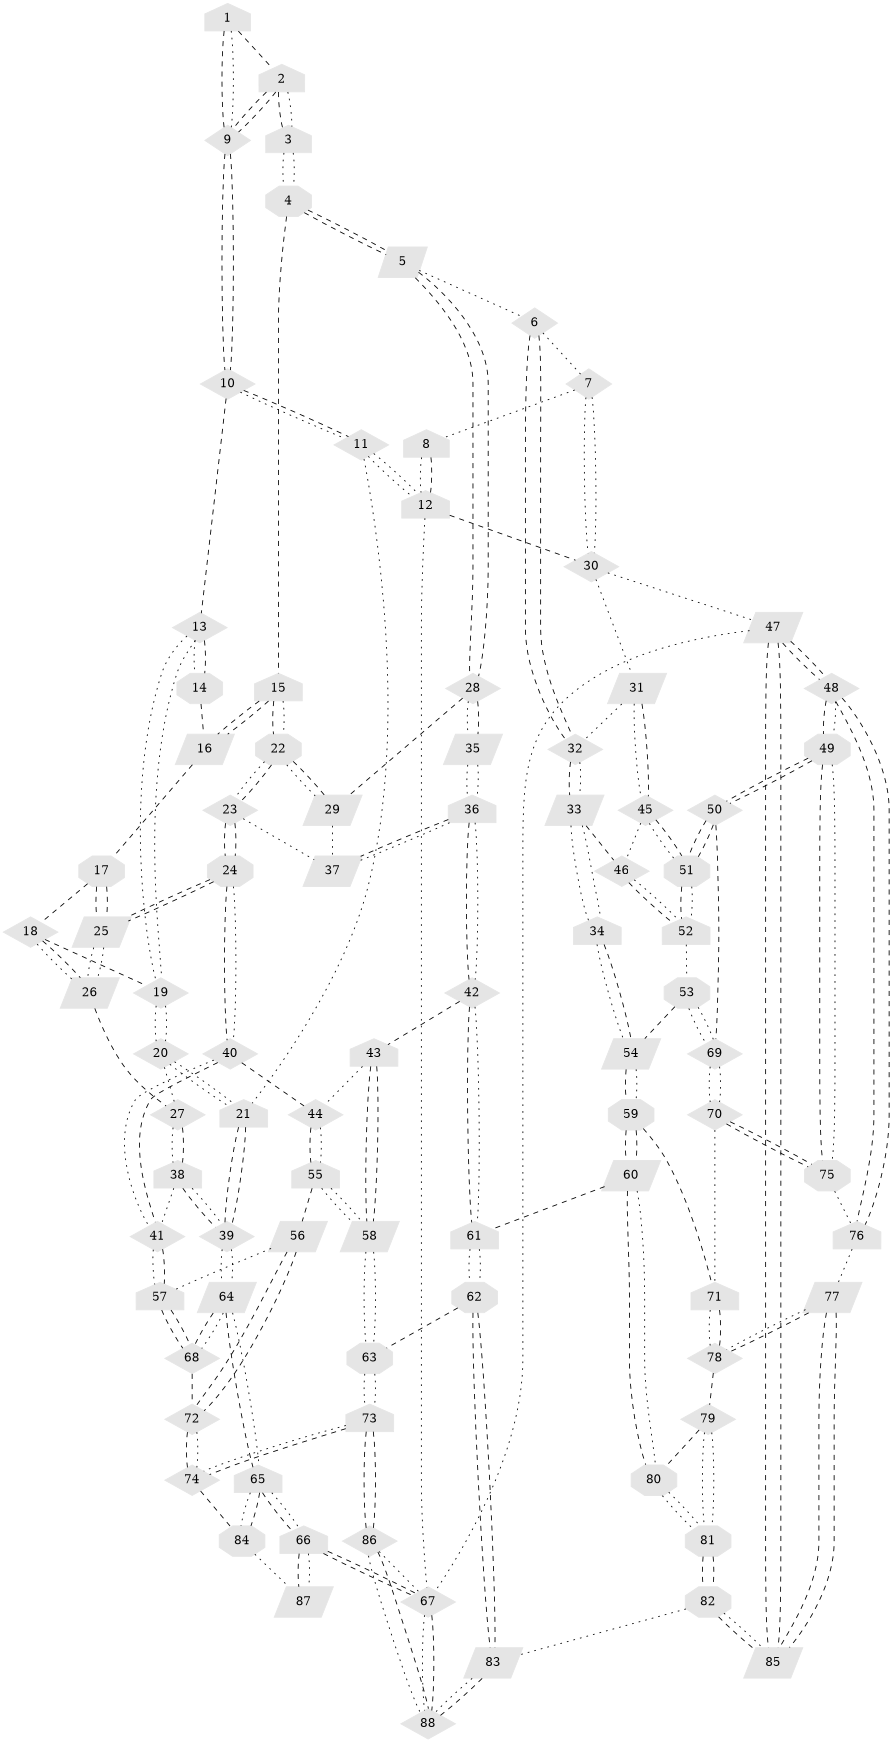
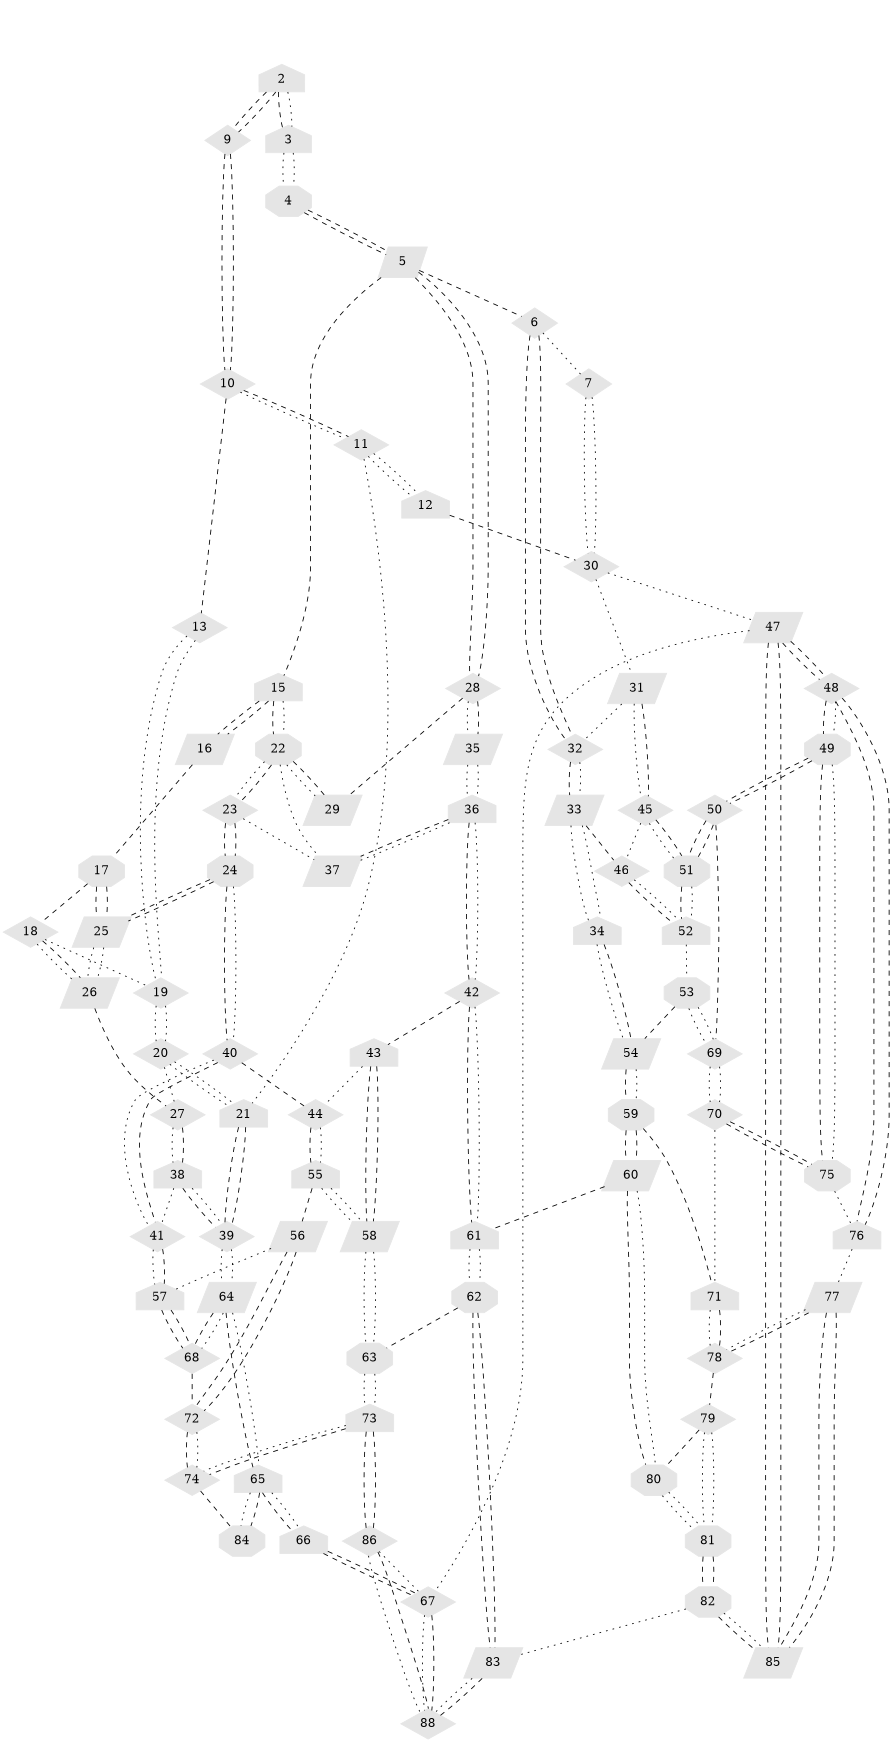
  graph {
    node [color=gray90 shape=diamond style=filled]
    edge [style=dashed]
-   1 [shape=house]
    2 [shape=house]
    9
    3 [shape=house]
    10
    4 [shape=octagon]
    5 [shape=parallelogram]
    15 [shape=house]
    6
    28
    16 [shape=parallelogram]
    22 [shape=octagon]
    7
    32
    29 [shape=parallelogram]
    35 [shape=parallelogram]
-   8 [shape=house]
    30
    33 [shape=parallelogram]
    12 [shape=house]
    31 [shape=parallelogram]
    47 [shape=parallelogram]
    67
    11
    13
    21 [shape=house]
-   14 [shape=octagon]
    19
    39
    88
    20
    17 [shape=octagon]
    23
    18
    25 [shape=parallelogram]
    26 [shape=parallelogram]
    27
    38 [shape=house]
    64 [shape=parallelogram]
    24 [shape=octagon]
    37 [shape=parallelogram]
    40
    41
    44
    36 [shape=house]
    45
    48
    85 [shape=parallelogram]
    46
    51 [shape=octagon]
    34 [shape=house]
    54 [shape=parallelogram]
    52 [shape=house]
    59 [shape=octagon]
    42
    43 [shape=house]
    61 [shape=house]
    57 [shape=house]
    68
    65 [shape=house]
    55 [shape=house]
    58 [shape=parallelogram]
    62 [shape=octagon]
    63 [shape=octagon]
    56 [shape=parallelogram]
    53 [shape=octagon]
    49 [shape=octagon]
    76 [shape=house]
    50
    75 [shape=octagon]
    77 [shape=parallelogram]
    69
    70
    60 [shape=parallelogram]
    71 [shape=house]
    72
    74
    73 [shape=house]
    80 [shape=octagon]
    78
    81 [shape=octagon]
    83 [shape=parallelogram]
    86
    66 [shape=house]
    84 [shape=octagon]
-   87 [shape=parallelogram]
    79
    82 [shape=octagon]
-   1 -- 2
-   1 -- 9
-   1 -- 9 [style=dotted]
    2 -- 9
    2 -- 9
    2 -- 3
    2 -- 3 [style=dotted]
    9 -- 10
    9 -- 10
    3 -- 4 [style=dotted]
    3 -- 4 [style=dotted]
    10 -- 11 [style=dotted]
    10 -- 11
    10 -- 13
    4 -- 5
    4 -- 5
-   4 -- 15
-   5 -- 6 [style=dotted]
+   5 -- 15
+   5 -- 6
    5 -- 28
    5 -- 28
    15 -- 16
    15 -- 16
    15 -- 22
    15 -- 22 [style=dotted]
    6 -- 7 [style=dotted]
    6 -- 32
    6 -- 32
    28 -- 29
    28 -- 35 [style=dotted]
    28 -- 35
    16 -- 17
    22 -- 29 [style=dotted]
    22 -- 29
    22 -- 23 [style=dotted]
    22 -- 23
-   7 -- 8 [style=dotted]
    7 -- 30 [style=dotted]
    7 -- 30 [style=dotted]
    32 -- 33
    32 -- 33 [style=dotted]
-   29 -- 37 [style=dotted]
+   22 -- 37 [style=dotted]
    35 -- 36 [style=dotted]
    35 -- 36 [style=dotted]
-   8 -- 12 [style=dotted]
-   8 -- 12
    30 -- 31 [style=dotted]
    30 -- 47 [style=dotted]
    33 -- 46
    33 -- 34 [style=dotted]
    33 -- 34 [style=dotted]
    12 -- 30
-   12 -- 67 [style=dotted]
    31 -- 32 [style=dotted]
    31 -- 45 [style=dotted]
    31 -- 45
    47 -- 67 [style=dotted]
    47 -- 48
    47 -- 48
    47 -- 85
    47 -- 85
    67 -- 88 [style=dotted]
    67 -- 88
    11 -- 12 [style=dotted]
    11 -- 12 [style=dotted]
    11 -- 21 [style=dotted]
-   13 -- 14 [style=dotted]
-   13 -- 14
    13 -- 19 [style=dotted]
    13 -- 19 [style=dotted]
    21 -- 39
    21 -- 39
-   14 -- 16
    19 -- 20 [style=dotted]
    19 -- 20 [style=dotted]
    39 -- 64 [style=dotted]
    39 -- 64 [style=dotted]
    20 -- 21 [style=dotted]
    20 -- 21 [style=dotted]
    20 -- 27 [style=dotted]
    17 -- 18
    17 -- 25
    17 -- 25
    23 -- 24
    23 -- 24
    23 -- 37 [style=dotted]
-   18 -- 19
+   18 -- 19 [style=dotted]
    18 -- 26 [style=dotted]
    18 -- 26
    25 -- 26 [style=dotted]
    25 -- 26 [style=dotted]
    26 -- 27
    27 -- 38 [style=dotted]
    27 -- 38
    38 -- 39
    38 -- 39 [style=dotted]
    38 -- 41 [style=dotted]
    64 -- 68
    64 -- 68 [style=dotted]
    64 -- 65
    64 -- 65 [style=dotted]
    24 -- 25
    24 -- 25
    24 -- 40
    24 -- 40 [style=dotted]
    40 -- 41 [style=dotted]
    40 -- 41
    40 -- 44
    41 -- 57 [style=dotted]
    41 -- 57
    44 -- 55
    44 -- 55 [style=dotted]
    36 -- 37
    36 -- 37 [style=dotted]
    36 -- 42
    36 -- 42 [style=dotted]
    45 -- 46 [style=dotted]
    45 -- 51 [style=dotted]
    45 -- 51
    48 -- 49
    48 -- 49 [style=dotted]
    48 -- 76
    48 -- 76
    46 -- 52
    46 -- 52 [style=dotted]
    51 -- 52
    51 -- 52 [style=dotted]
    34 -- 54 [style=dotted]
    34 -- 54
    54 -- 59
    54 -- 59 [style=dotted]
    52 -- 53 [style=dotted]
    59 -- 60
    59 -- 60
    59 -- 71
    42 -- 43
    42 -- 61
    42 -- 61 [style=dotted]
    43 -- 44 [style=dotted]
    43 -- 58
    43 -- 58
    61 -- 62 [style=dotted]
    61 -- 62 [style=dotted]
    57 -- 68
    57 -- 68
    68 -- 72
    65 -- 66
    65 -- 66 [style=dotted]
    65 -- 84 [style=dotted]
    65 -- 84
    55 -- 58 [style=dotted]
    55 -- 58 [style=dotted]
    55 -- 56
    58 -- 63 [style=dotted]
    58 -- 63 [style=dotted]
    62 -- 63
    62 -- 83
    62 -- 83
    63 -- 73 [style=dotted]
    63 -- 73 [style=dotted]
    56 -- 57 [style=dotted]
    56 -- 72
    56 -- 72
    53 -- 54
    53 -- 69 [style=dotted]
    53 -- 69 [style=dotted]
    49 -- 50
    49 -- 50
    49 -- 75
    49 -- 75 [style=dotted]
    76 -- 77 [style=dotted]
    50 -- 51
    50 -- 51
    50 -- 69
    75 -- 76 [style=dotted]
    77 -- 85
    77 -- 85
    77 -- 78 [style=dotted]
    77 -- 78
    69 -- 70 [style=dotted]
    69 -- 70 [style=dotted]
    70 -- 75
    70 -- 75
    70 -- 71 [style=dotted]
    60 -- 61
    60 -- 80
    60 -- 80 [style=dotted]
    71 -- 78 [style=dotted]
    71 -- 78
    72 -- 74
    72 -- 74 [style=dotted]
    74 -- 84
    73 -- 74 [style=dotted]
    73 -- 74
    73 -- 86
    73 -- 86
    80 -- 81 [style=dotted]
    80 -- 81 [style=dotted]
    78 -- 79
    81 -- 82
    81 -- 82
    83 -- 88 [style=dotted]
    83 -- 88
    86 -- 67 [style=dotted]
    86 -- 88 [style=dotted]
    86 -- 88
    66 -- 67
    66 -- 67
-   66 -- 87
-   66 -- 87 [style=dotted]
-   84 -- 87 [style=dotted]
    79 -- 80
    79 -- 81 [style=dotted]
    79 -- 81 [style=dotted]
    82 -- 85
    82 -- 85 [style=dotted]
    82 -- 83 [style=dotted]
  }
